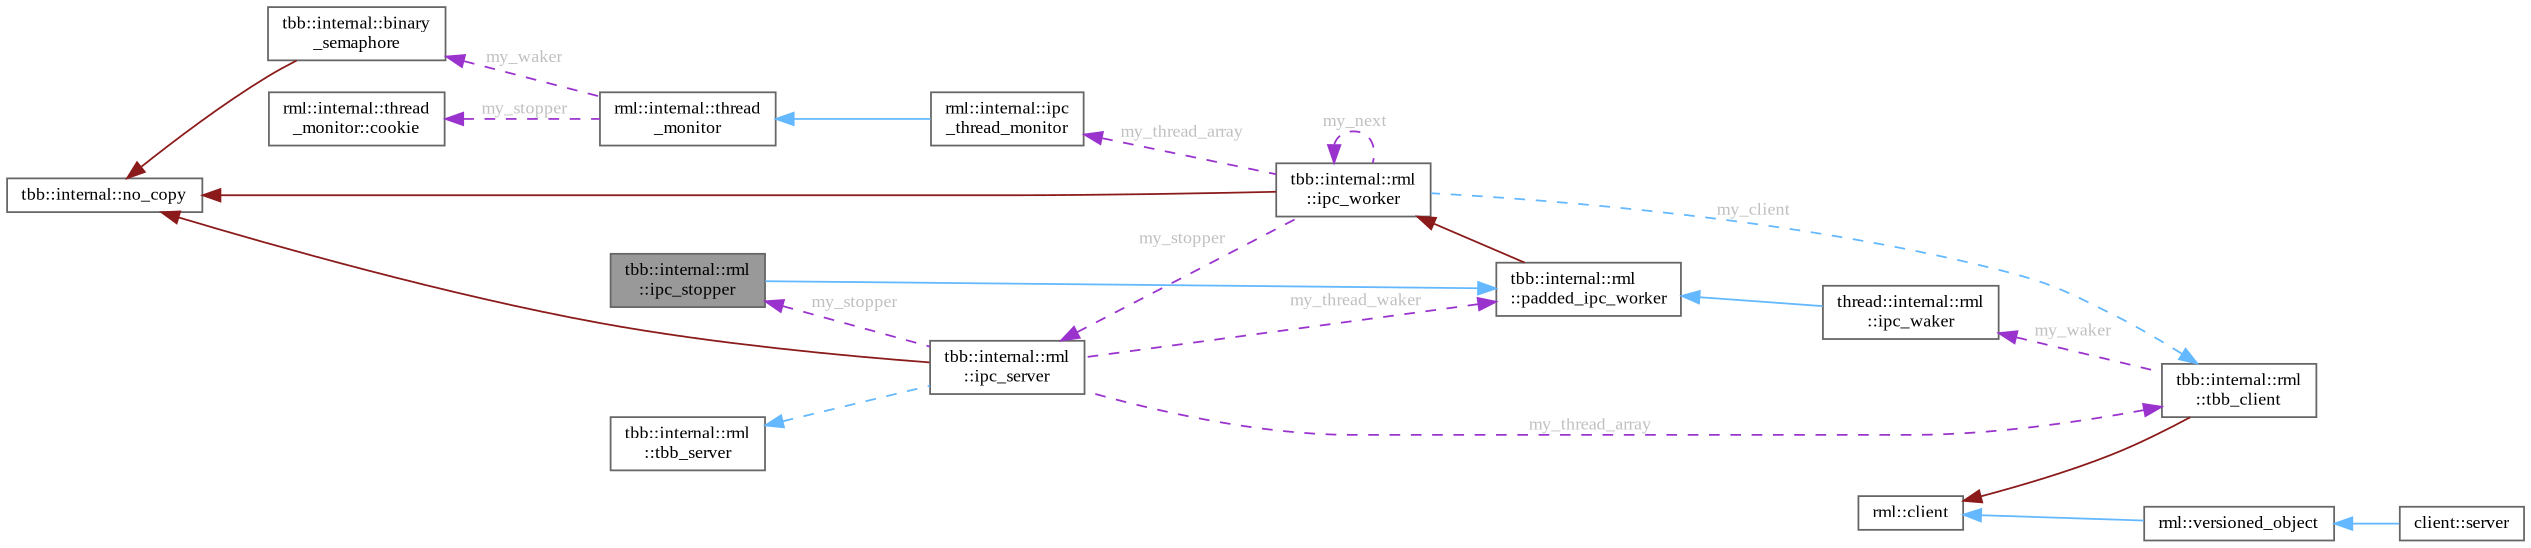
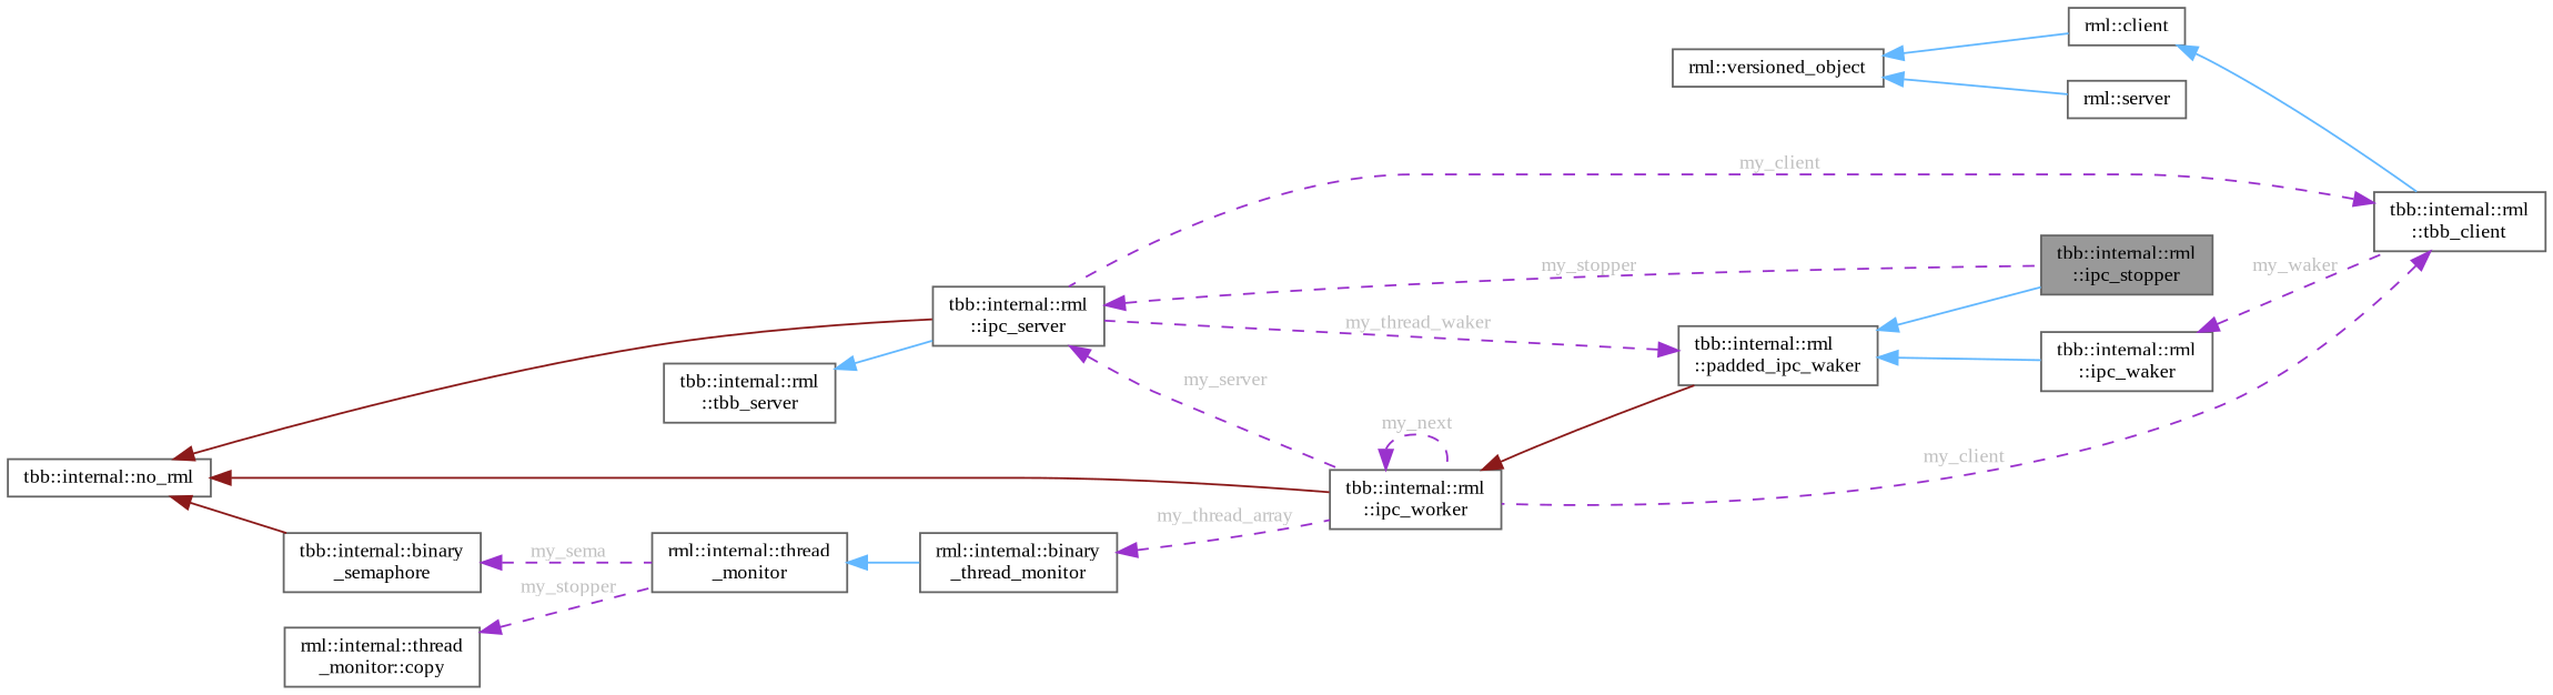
  digraph {
    fontname="Liberation Serif"
    rankdir=LR
    node [color=gray40 fillcolor=white fontname="Liberation Serif" fontsize=10 shape=box style=filled]
    edge [color=darkorchid3 dir=back fontname="Liberation Serif" fontsize=10 labelfontname=Helvetica labelfontsize=10 style=solid]
    n1 [fillcolor=grey60 fontcolor=black height=0.2 label="tbb::internal::rml\l::ipc_stopper" width=0.4]
    n2 [height=0.2 label="tbb::internal::rml\l::ipc_server" width=0.4]
    n3 [height=0.2 label="tbb::internal::rml\l::ipc_worker" width=0.4]
-   n4 [height=0.2 label="tbb::internal::rml\l::padded_ipc_worker" width=0.4]
-   n5 [height=0.2 label="thread::internal::rml\l::ipc_waker" width=0.4]
+   n4 [height=0.2 label="tbb::internal::rml\l::padded_ipc_waker" width=0.4]
+   n5 [height=0.2 label="tbb::internal::rml\l::ipc_waker" width=0.4]
    n6 [height=0.2 label="tbb::internal::rml\l::tbb_client" width=0.4]
-   n7 [height=0.2 label="tbb::internal::no_copy" width=0.4]
+   n7 [height=0.2 label="tbb::internal::no_rml" width=0.4]
    n8 [height=0.2 label="tbb::internal::binary\l_semaphore" width=0.4]
    n9 [height=0.2 label="rml::internal::thread\l_monitor" width=0.4]
    n10 [height=0.2 label="tbb::internal::rml\l::tbb_server" width=0.4]
-   n11 [height=0.2 label="client::server" width=0.4]
+   n11 [height=0.2 label="rml::server" width=0.4]
    n12 [height=0.2 label="rml::versioned_object" width=0.4]
    n13 [height=0.2 label="rml::client" width=0.4]
-   n14 [height=0.2 label="rml::internal::ipc\l_thread_monitor" width=0.4]
-   n15 [height=0.2 label="rml::internal::thread\l_monitor::cookie" width=0.4]
-   n1 -> n2 [fontcolor=grey label=" my_stopper" style=dashed]
-   n2 -> n3 [fontcolor=grey label=" my_stopper" style=dashed]
+   n14 [height=0.2 label="rml::internal::binary\l_thread_monitor" width=0.4]
+   n15 [height=0.2 label="rml::internal::thread\l_monitor::copy" width=0.4]
+   n2 -> n1 [fontcolor=grey label=" my_stopper" style=dashed]
+   n2 -> n3 [fontcolor=grey label=" my_server" style=dashed]
    n3 -> n3 [fontcolor=grey label=" my_next" style=dashed]
    n3 -> n4 [color=firebrick4]
    n4 -> n1 [color=steelblue1]
    n4 -> n2 [fontcolor=grey label=" my_thread_waker" style=dashed]
    n4 -> n5 [color=steelblue1]
    n5 -> n6 [fontcolor=grey label=" my_waker" style=dashed]
-   n6 -> n2 [fontcolor=grey label=" my_thread_array" style=dashed]
-   n6 -> n3 [color=steelblue1 fontcolor=grey label=" my_client" style=dashed]
+   n6 -> n2 [fontcolor=grey label=" my_client" style=dashed]
+   n6 -> n3 [fontcolor=grey label=" my_client" style=dashed]
    n7 -> n2 [color=firebrick4]
    n7 -> n3 [color=firebrick4]
    n7 -> n8 [color=firebrick4]
-   n8 -> n9 [fontcolor=grey label=" my_waker" style=dashed]
+   n8 -> n9 [fontcolor=grey label=" my_sema" style=dashed]
    n9 -> n14 [color=steelblue1]
-   n10 -> n2 [color=steelblue1 style=dashed]
+   n10 -> n2 [color=steelblue1]
    n12 -> n11 [color=steelblue1]
-   n13 -> n12 [color=steelblue1]
-   n13 -> n6 [color=firebrick4]
+   n12 -> n13 [color=steelblue1]
+   n13 -> n6 [color=steelblue1]
    n14 -> n3 [fontcolor=grey label=" my_thread_array" style=dashed]
    n15 -> n9 [fontcolor=grey label=" my_stopper" style=dashed]
  }
